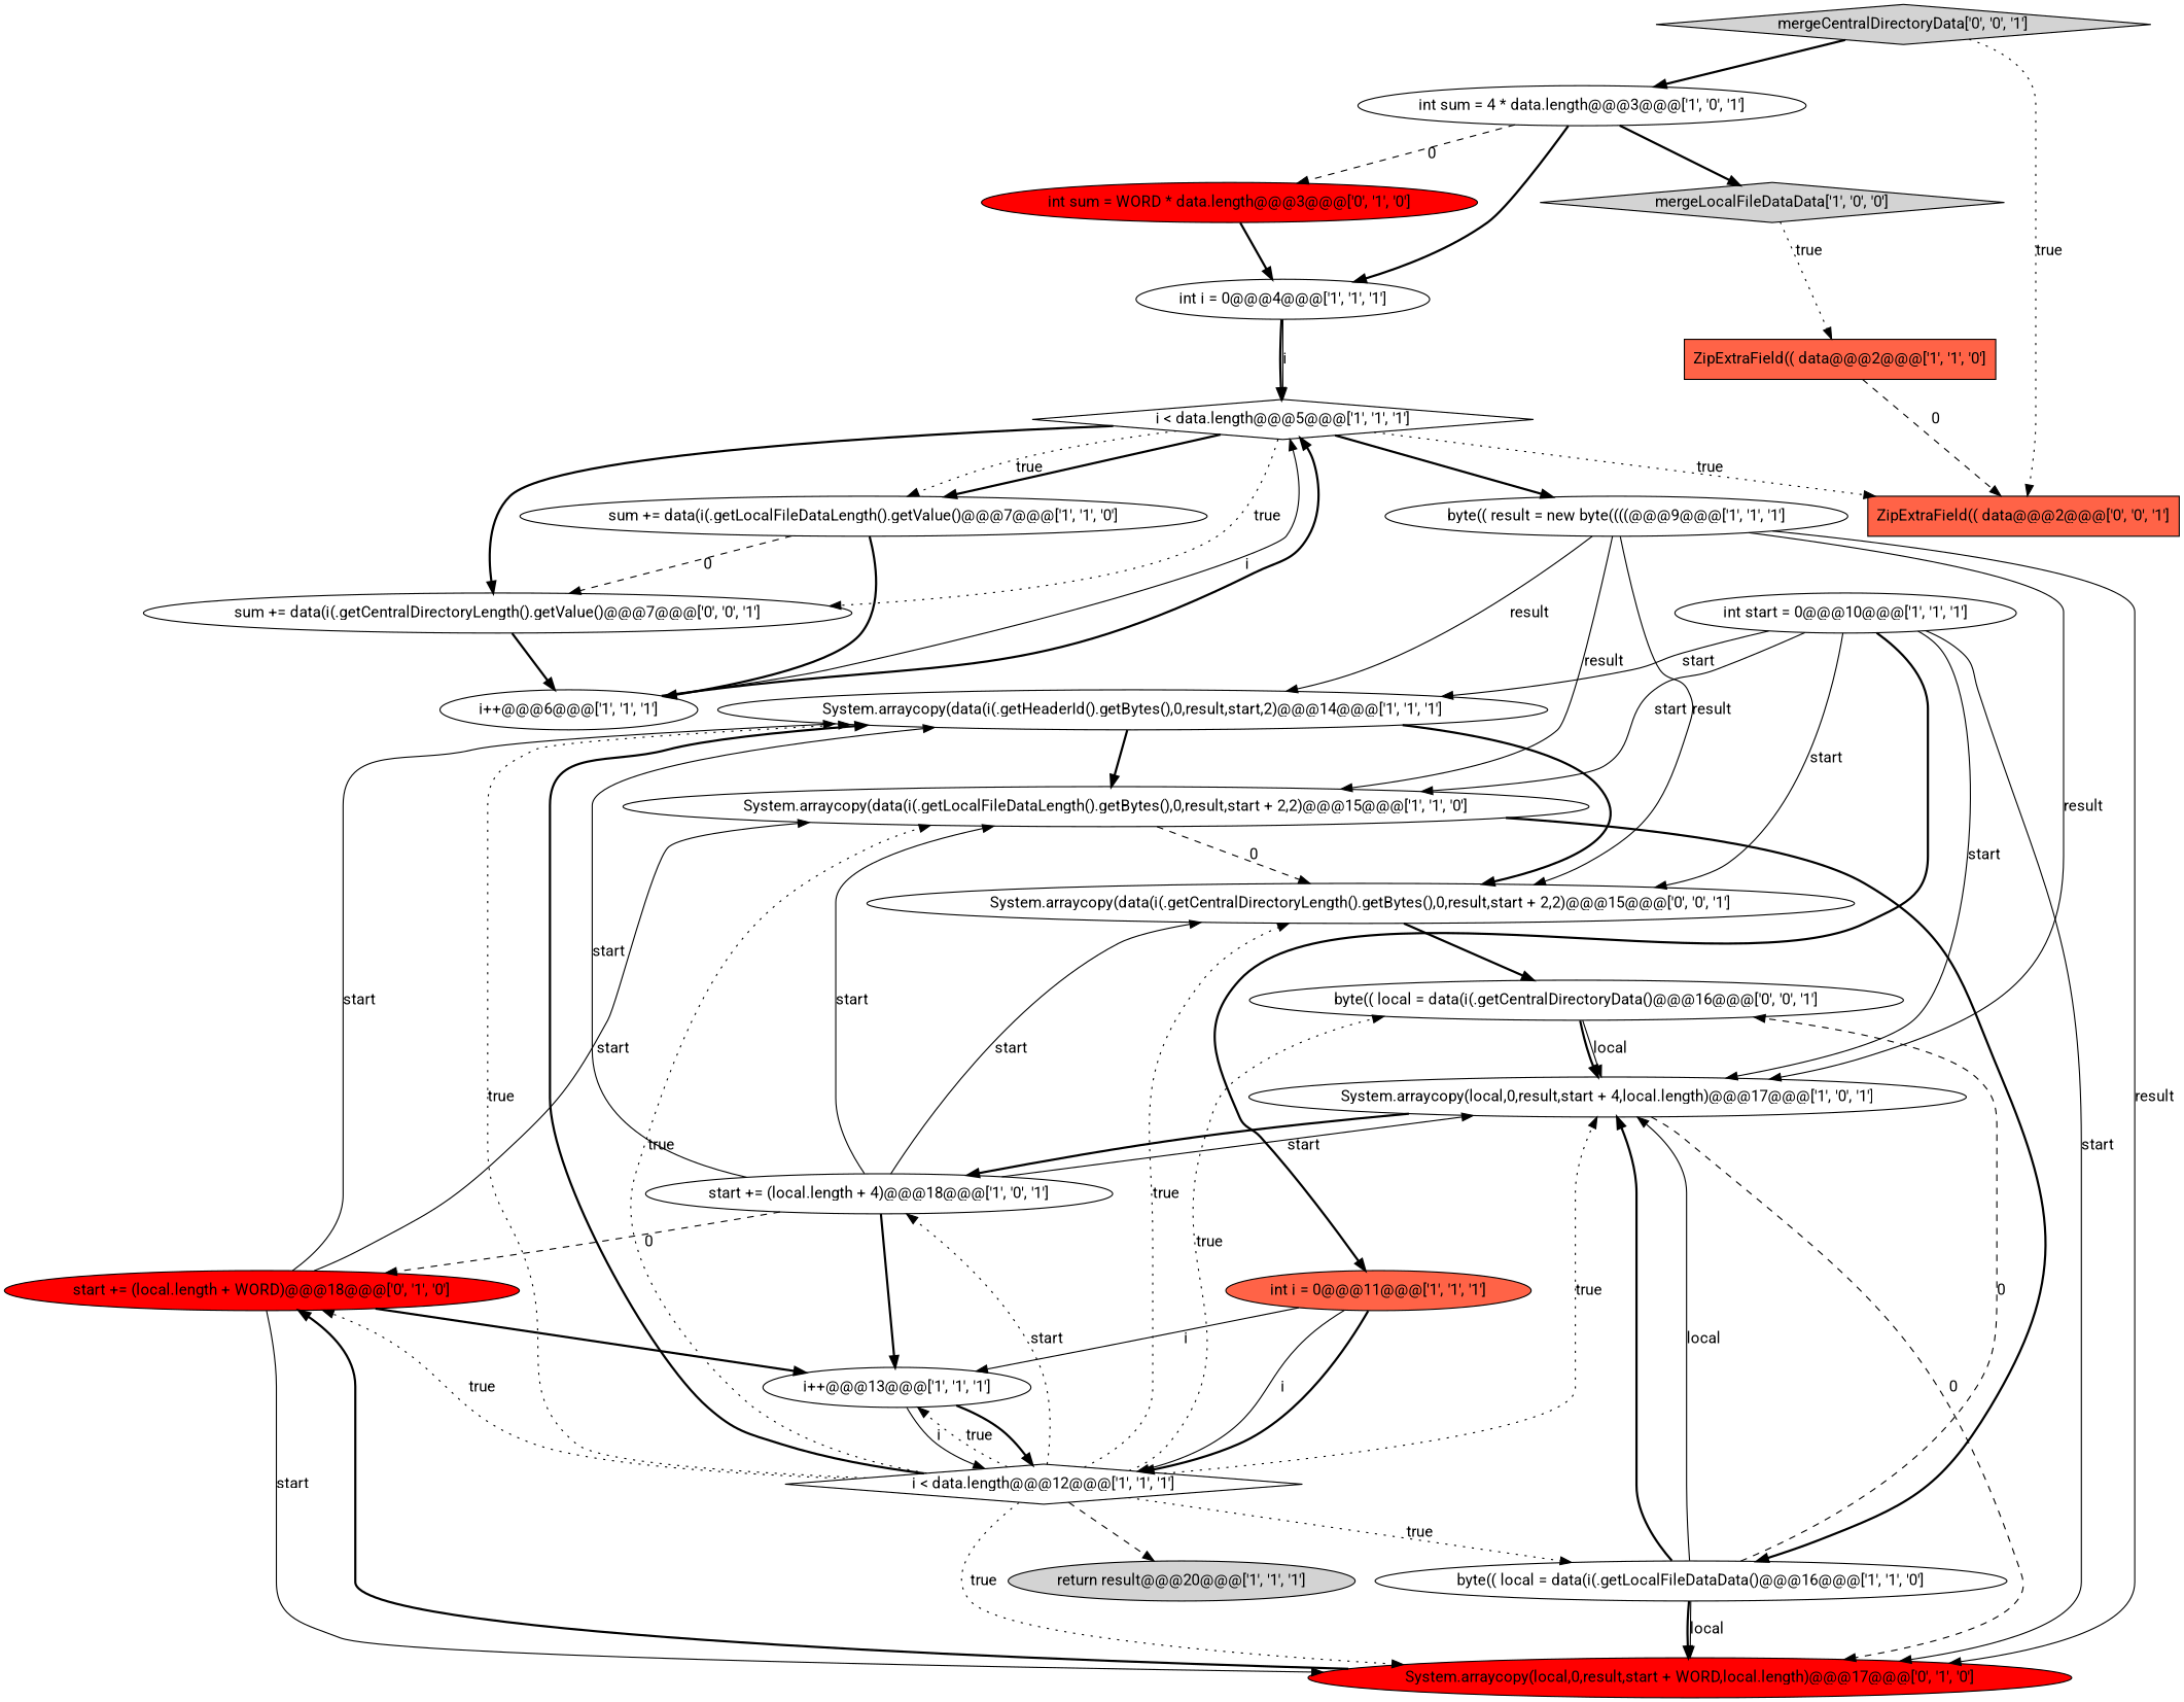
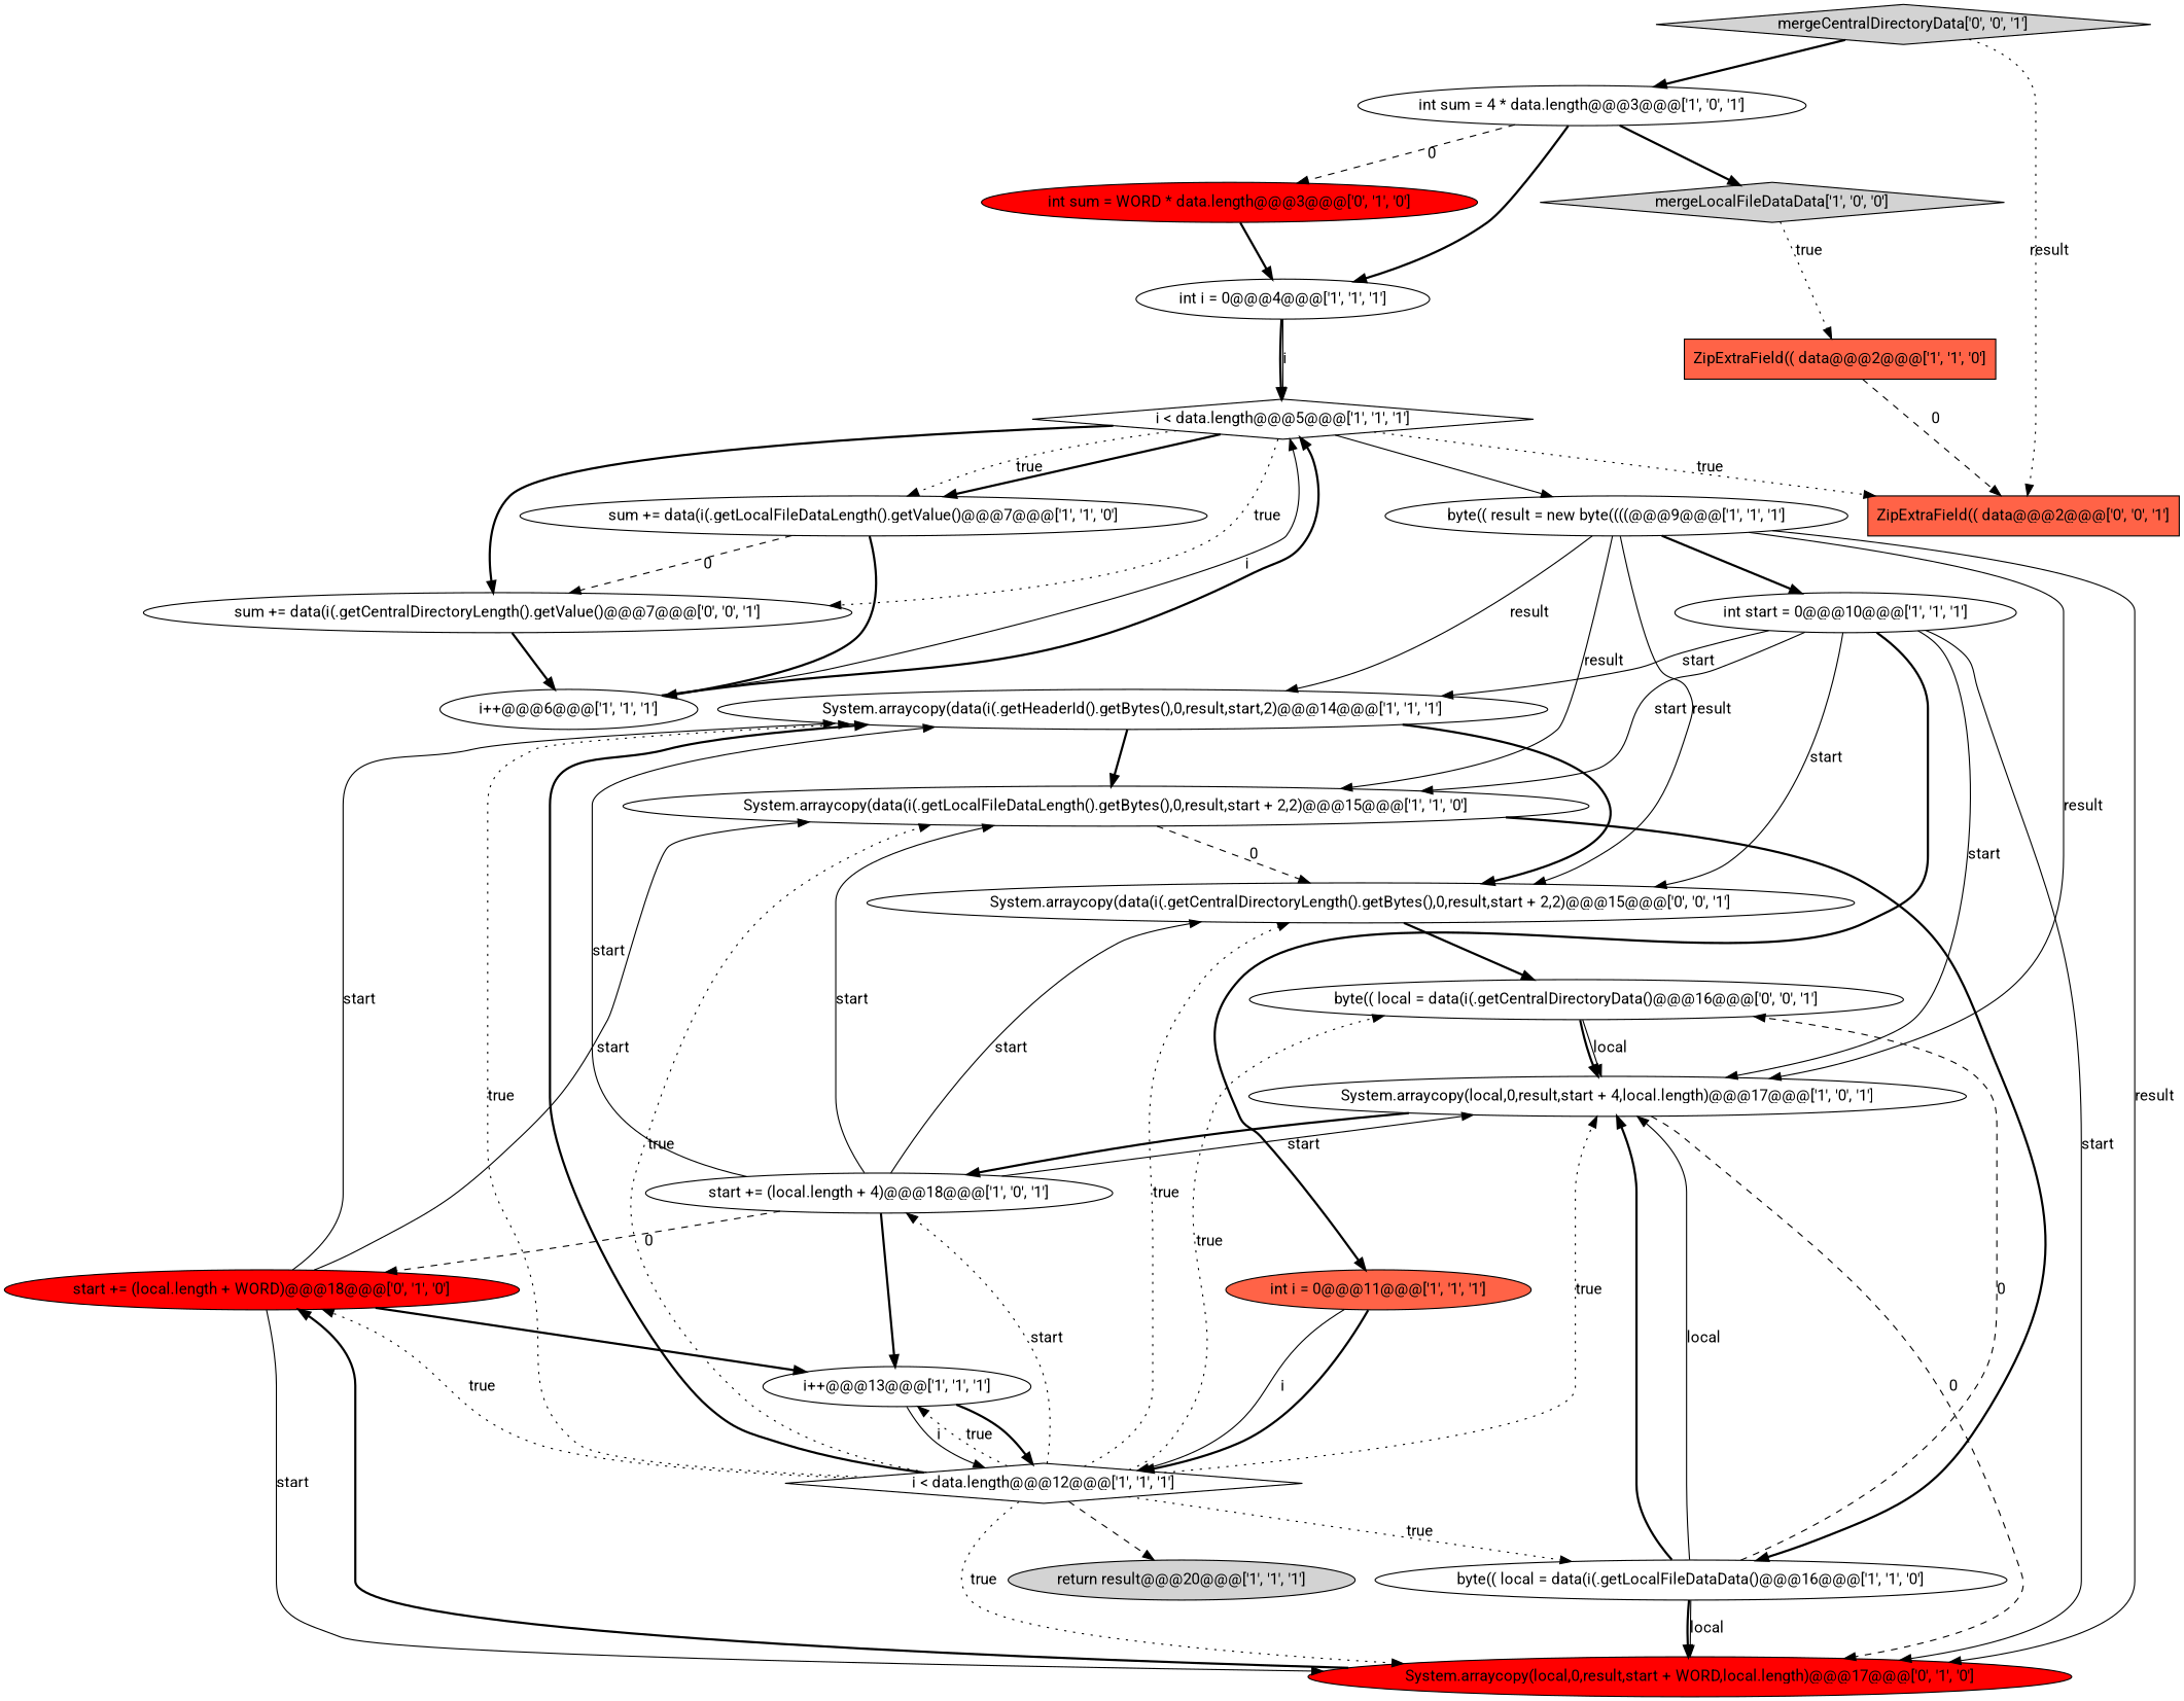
  digraph {
    fontname=Roboto
    node [fillcolor=white fontname=Roboto shape=ellipse style=filled]
    edge [fontname=Roboto style=bold]
    n1 [fillcolor=lightgray label="mergeLocalFileDataData['1', '0', '0']" shape=diamond]
    n2 [fillcolor=tomato label="ZipExtraField(( data@@@2@@@['1', '1', '0']" shape=box]
    n3 [fillcolor=tomato label="ZipExtraField(( data@@@2@@@['0', '0', '1']" shape=box]
    n4 [label="int sum = 4 * data.length@@@3@@@['1', '0', '1']"]
    n5 [fillcolor=red label="int sum = WORD * data.length@@@3@@@['0', '1', '0']"]
    n6 [label="int i = 0@@@4@@@['1', '1', '1']"]
    n7 [fillcolor=lightgray label="mergeCentralDirectoryData['0', '0', '1']" shape=diamond]
    n8 [label="start += (local.length + 4)@@@18@@@['1', '0', '1']"]
    n9 [label="System.arraycopy(data(i(.getHeaderId().getBytes(),0,result,start,2)@@@14@@@['1', '1', '1']"]
    n10 [label="System.arraycopy(data(i(.getLocalFileDataLength().getBytes(),0,result,start + 2,2)@@@15@@@['1', '1', '0']"]
    n11 [label="i++@@@13@@@['1', '1', '1']"]
    n12 [label="System.arraycopy(local,0,result,start + 4,local.length)@@@17@@@['1', '0', '1']"]
    n13 [fillcolor=red label="start += (local.length + WORD)@@@18@@@['0', '1', '0']"]
    n14 [label="System.arraycopy(data(i(.getCentralDirectoryLength().getBytes(),0,result,start + 2,2)@@@15@@@['0', '0', '1']"]
    n15 [label="byte(( local = data(i(.getLocalFileDataData()@@@16@@@['1', '1', '0']"]
    n16 [label="i < data.length@@@12@@@['1', '1', '1']" shape=diamond]
    n17 [fillcolor=red label="System.arraycopy(local,0,result,start + WORD,local.length)@@@17@@@['0', '1', '0']"]
    n18 [label="byte(( local = data(i(.getCentralDirectoryData()@@@16@@@['0', '0', '1']"]
    n19 [label="sum += data(i(.getLocalFileDataLength().getValue()@@@7@@@['1', '1', '0']"]
    n20 [label="i++@@@6@@@['1', '1', '1']"]
    n21 [label="sum += data(i(.getCentralDirectoryLength().getValue()@@@7@@@['0', '0', '1']"]
    n22 [label="i < data.length@@@5@@@['1', '1', '1']" shape=diamond]
    n23 [fillcolor=lightgray label="return result@@@20@@@['1', '1', '1']"]
    n24 [label="byte(( result = new byte((((@@@9@@@['1', '1', '1']"]
    n25 [label="int start = 0@@@10@@@['1', '1', '1']"]
    n26 [fillcolor=tomato label="int i = 0@@@11@@@['1', '1', '1']"]
    n1 -> n2 [label=true style=dotted]
    n2 -> n3 [label=0 style=dashed]
    n4 -> n1
    n4 -> n5 [label=0 style=dashed]
    n4 -> n6
    n5 -> n6
    n6 -> n22
    n6 -> n22 [label=i style=solid]
-   n7 -> n3 [label=true style=dotted]
+   n7 -> n3 [label=result style=dotted]
    n7 -> n4
    n8 -> n9 [label=start style=solid]
    n8 -> n10 [label=start style=solid]
    n8 -> n11
    n8 -> n12 [label=start style=solid]
    n8 -> n13 [label=0 style=dashed]
    n8 -> n14 [label=start style=solid]
    n9 -> n10
    n9 -> n14
    n10 -> n14 [label=0 style=dashed]
    n10 -> n15
    n11 -> n16
    n11 -> n16 [label=i style=solid]
    n12 -> n8
    n12 -> n17 [label=0 style=dashed]
    n13 -> n9 [label=start style=solid]
    n13 -> n10 [label=start style=solid]
    n13 -> n11
    n13 -> n17 [label=start style=solid]
    n14 -> n18
    n15 -> n12
    n15 -> n12 [label=local style=solid]
    n15 -> n17 [label=local style=solid]
    n15 -> n17
    n15 -> n18 [label=0 style=dashed]
    n16 -> n8 [label=start style=dotted]
    n16 -> n9 [label=true style=dotted]
    n16 -> n9
    n16 -> n10 [label=true style=dotted]
    n16 -> n11 [label=true style=dotted]
    n16 -> n12 [label=true style=dotted]
    n16 -> n13 [label=true style=dotted]
    n16 -> n14 [label=true style=dotted]
    n16 -> n15 [label=true style=dotted]
    n16 -> n17 [label=true style=dotted]
    n16 -> n18 [label=true style=dotted]
    n16 -> n23 [style=dashed]
    n17 -> n13
    n18 -> n12
    n18 -> n12 [label=local style=solid]
    n19 -> n20
    n19 -> n21 [label=0 style=dashed]
    n20 -> n22 [label=i style=solid]
    n20 -> n22
    n21 -> n20
    n22 -> n3 [label=true style=dotted]
    n22 -> n19
    n22 -> n19 [label=true style=dotted]
    n22 -> n21
    n22 -> n21 [label=true style=dotted]
-   n22 -> n24
+   n22 -> n24 [style=solid]
    n24 -> n9 [label=result style=solid]
    n24 -> n10 [label=result style=solid]
    n24 -> n12 [label=result style=solid]
    n24 -> n14 [label=result style=solid]
    n24 -> n17 [label=result style=solid]
+   n24 -> n25
    n25 -> n9 [label=start style=solid]
    n25 -> n10 [label=start style=solid]
    n25 -> n12 [label=start style=solid]
    n25 -> n14 [label=start style=solid]
    n25 -> n17 [label=start style=solid]
    n25 -> n26
-   n26 -> n11 [label=i style=solid]
    n26 -> n16 [label=i style=solid]
    n26 -> n16
  }
